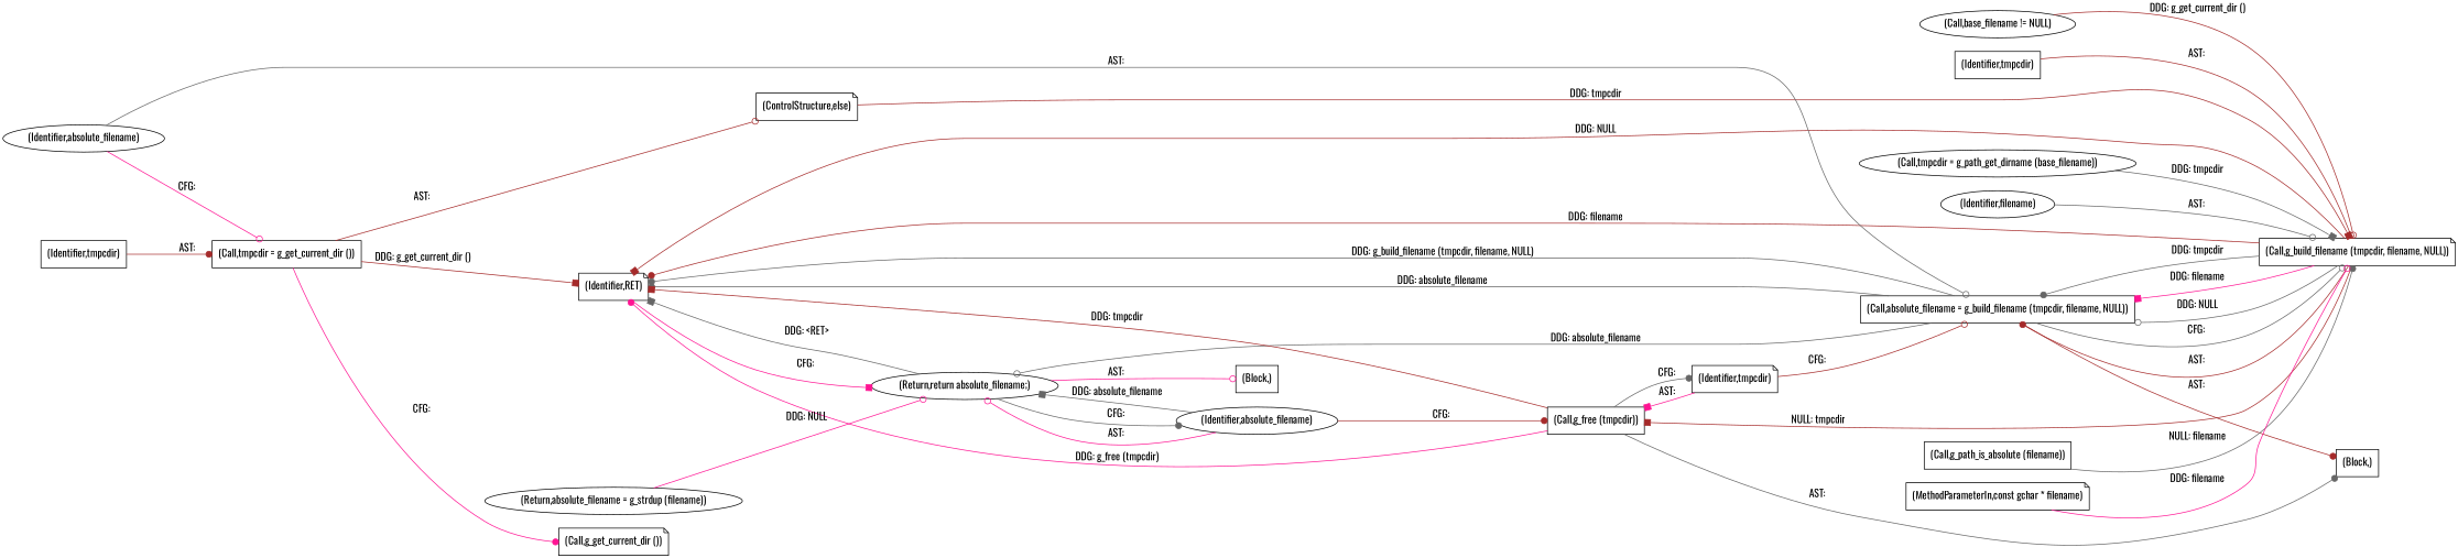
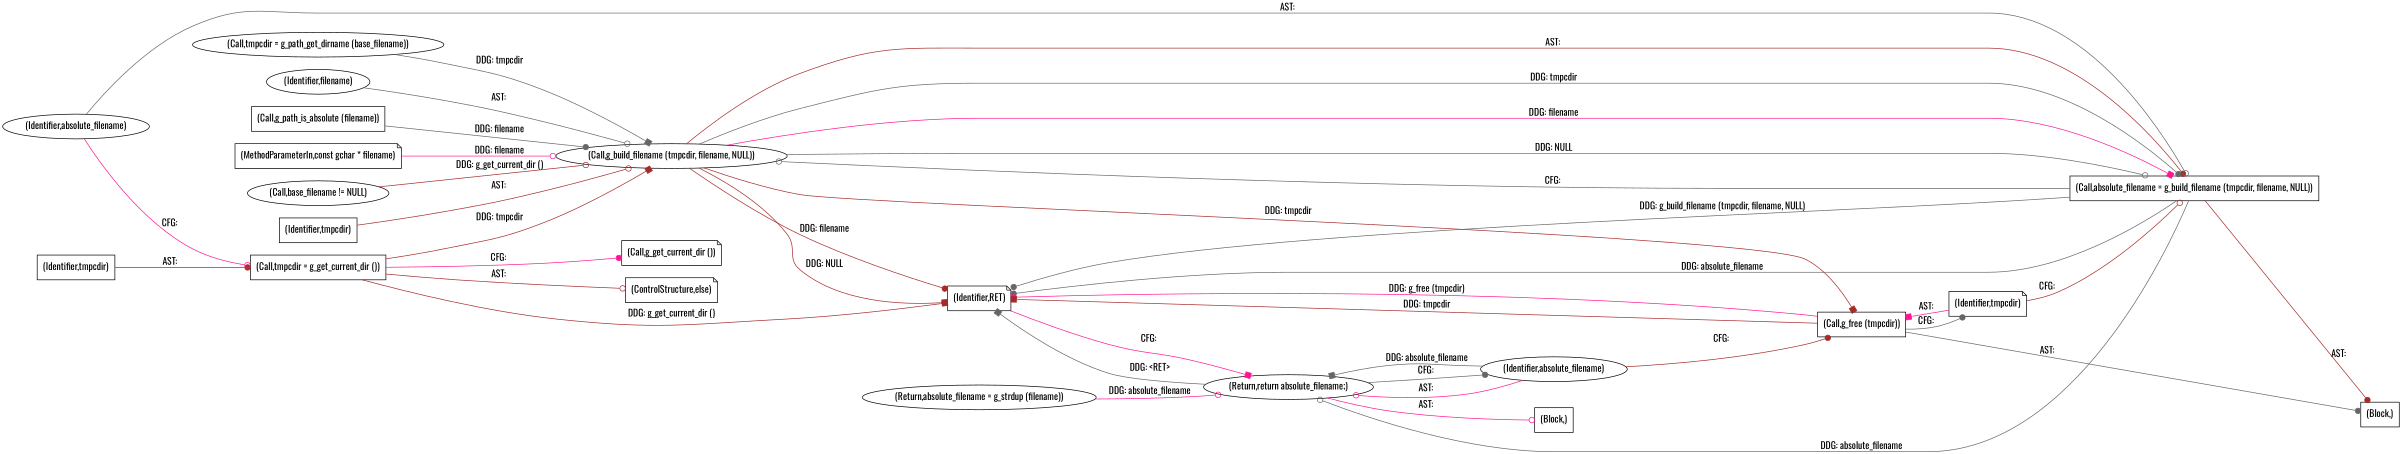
  digraph {
    fontname=Oswald
    rankdir=LR
    node [fontname=Oswald shape=box]
    edge [arrowhead=dot color=gray40 fontname=Oswald]
    n1 [label="(Call,tmpcdir = g_get_current_dir ())"]
-   n2 [label="(Call,g_build_filename (tmpcdir, filename, NULL))" shape=note]
+   n2 [label="(Call,g_build_filename (tmpcdir, filename, NULL))" shape=ellipse]
    n3 [label="(Identifier,RET)" shape=note]
    n4 [label="(Call,g_get_current_dir ())" shape=note]
    n5 [label="(ControlStructure,else)" shape=note]
    n6 [label="(Call,absolute_filename = g_build_filename (tmpcdir, filename, NULL))"]
    n7 [label="(Call,g_free (tmpcdir))"]
    n8 [label="(Return,return absolute_filename;)" shape=ellipse]
    n9 [label="(Block,)"]
    n10 [label="(Identifier,tmpcdir)" shape=note]
    n11 [label="(Block,)"]
    n12 [label="(Identifier,absolute_filename)" shape=ellipse]
    n13 [label="(Identifier,tmpcdir)"]
    n14 [label="(Return,absolute_filename = g_strdup (filename))" shape=ellipse]
    n15 [label="(Call,g_path_is_absolute (filename))"]
    n16 [label="(Identifier,absolute_filename)" shape=ellipse]
    n17 [label="(MethodParameterIn,const gchar * filename)" shape=note]
    n18 [label="(Call,base_filename != NULL)" shape=ellipse]
    n19 [label="(Identifier,tmpcdir)"]
    n20 [label="(Call,tmpcdir = g_path_get_dirname (base_filename))" shape=ellipse]
    n21 [label="(Identifier,filename)" shape=ellipse]
-   n5 -> n2 [arrowhead=box color=brown label="DDG: tmpcdir"]
+   n1 -> n2 [arrowhead=box color=brown label="DDG: tmpcdir"]
    n1 -> n3 [arrowhead=box color=brown label="DDG: g_get_current_dir ()"]
    n1 -> n4 [color=deeppink label="CFG: "]
    n1 -> n5 [arrowhead=odot color=brown label="AST: "]
    n2 -> n3 [arrowhead=box color=brown label="DDG: NULL"]
    n2 -> n3 [color=brown label="DDG: filename"]
    n2 -> n6 [color=brown label="AST: "]
    n2 -> n6 [label="DDG: tmpcdir"]
    n2 -> n6 [arrowhead=box color=deeppink label="DDG: filename"]
    n2 -> n6 [arrowhead=odot label="DDG: NULL"]
-   n2 -> n7 [arrowhead=box color=brown label="NULL: tmpcdir"]
+   n2 -> n7 [arrowhead=box color=brown label="DDG: tmpcdir"]
    n3 -> n8 [arrowhead=box color=deeppink label="CFG: "]
    n6 -> n2 [arrowhead=odot label="CFG: "]
    n6 -> n3 [label="DDG: g_build_filename (tmpcdir, filename, NULL)"]
    n6 -> n3 [label="DDG: absolute_filename"]
    n6 -> n8 [arrowhead=odot label="DDG: absolute_filename"]
    n6 -> n9 [color=brown label="AST: "]
    n7 -> n3 [color=deeppink label="DDG: g_free (tmpcdir)"]
    n7 -> n3 [arrowhead=box color=brown label="DDG: tmpcdir"]
    n7 -> n9 [label="AST: "]
    n7 -> n10 [label="CFG: "]
    n8 -> n3 [arrowhead=box label="DDG: <RET>"]
    n8 -> n11 [arrowhead=odot color=deeppink label="AST: "]
    n8 -> n12 [label="CFG: "]
    n10 -> n6 [arrowhead=odot color=brown label="CFG: "]
    n10 -> n7 [arrowhead=box color=deeppink label="AST: "]
    n12 -> n7 [color=brown label="CFG: "]
    n12 -> n8 [arrowhead=odot color=deeppink label="AST: "]
    n12 -> n8 [arrowhead=box label="DDG: absolute_filename"]
    n13 -> n1 [color=brown label="AST: "]
-   n14 -> n8 [arrowhead=odot color=deeppink label="DDG: NULL"]
-   n15 -> n2 [label="NULL: filename"]
+   n14 -> n8 [arrowhead=odot color=deeppink label="DDG: absolute_filename"]
+   n15 -> n2 [label="DDG: filename"]
    n16 -> n1 [arrowhead=odot color=deeppink label="CFG: "]
    n16 -> n6 [arrowhead=odot label="AST: "]
    n17 -> n2 [arrowhead=odot color=deeppink label="DDG: filename"]
    n18 -> n2 [arrowhead=odot color=brown label="DDG: g_get_current_dir ()"]
    n19 -> n2 [arrowhead=odot color=brown label="AST: "]
    n20 -> n2 [arrowhead=box label="DDG: tmpcdir"]
    n21 -> n2 [arrowhead=odot label="AST: "]
  }
